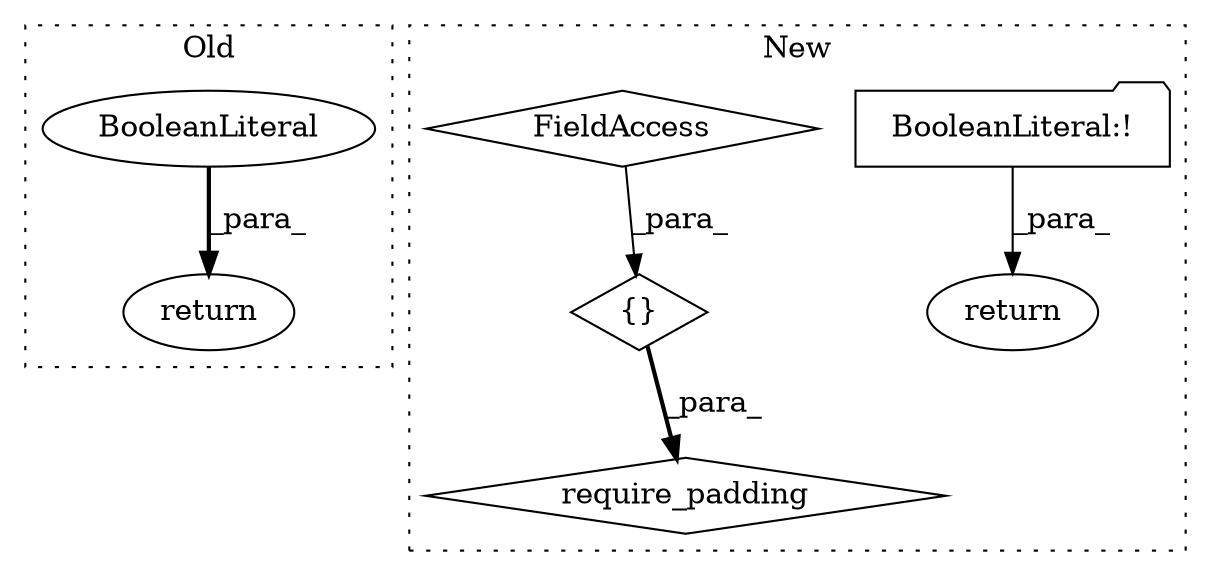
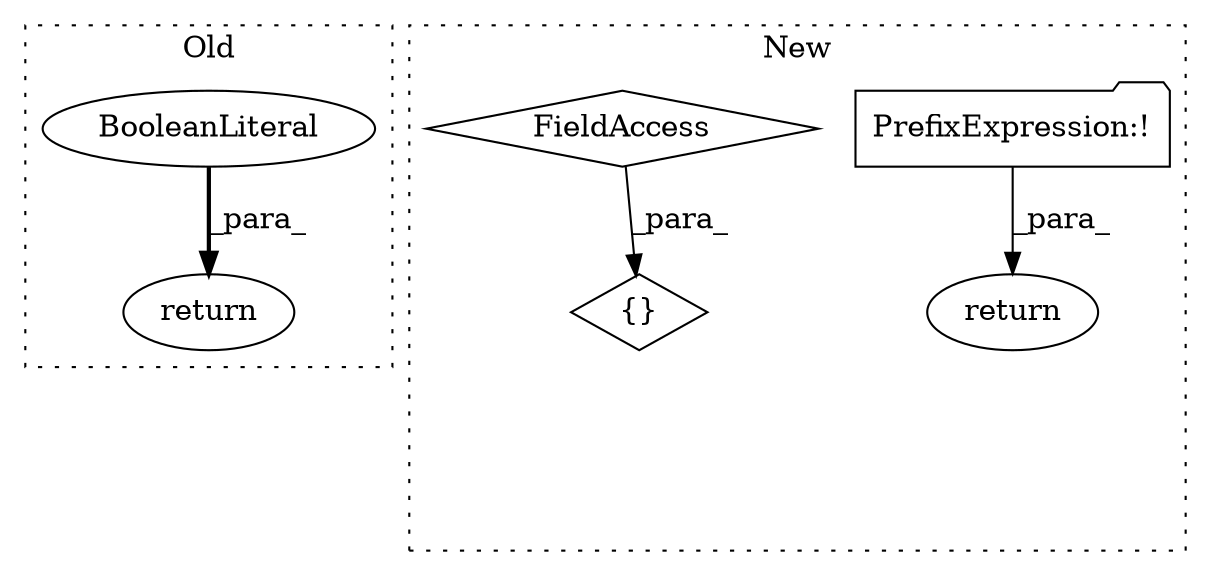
  digraph {
    node [a=41 l=7 shape=ellipse]
    edge [style=bold]
    n1 [label=return s=7682]
    n2 [a=9 l=4 label=BooleanLiteral s=7689]
-   n3 [a=32 l="16,1" label=require_padding s="7704,7753" shape=diamond]
-   n4 [a=38 l=1 label="BooleanLiteral:!" s=7703 shape=folder]
+   n4 [a=38 l=1 label="PrefixExpression:!" s=7703 shape=folder]
    n5 [a=4 l="1,1" label="{}" s="7729,7752" shape=diamond]
    n6 [a=22 l=17 label=FieldAccess s=7735 shape=diamond]
    n7 [label=return s=7696]
    subgraph cluster_1 {
      label=Old
      style=dotted
      n1
      n2
    }
    subgraph cluster_2 {
      label=New
      style=dotted
-     n3
      n4
      n5
      n6
      n7
    }
    n2 -> n1 [label=_para_]
    n4 -> n7 [label=_para_ style=solid]
-   n5 -> n3 [label=_para_]
    n6 -> n5 [label=_para_ style=solid]
  }
